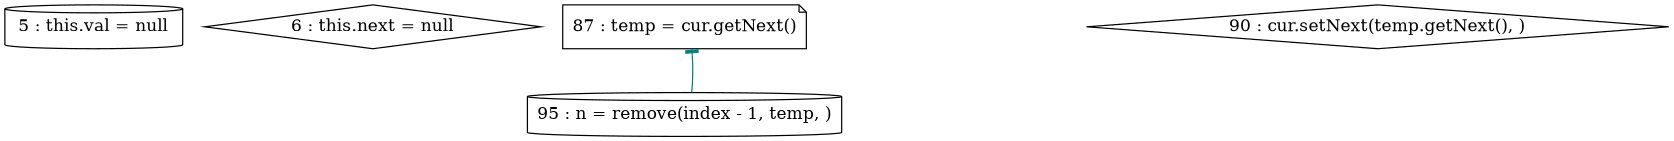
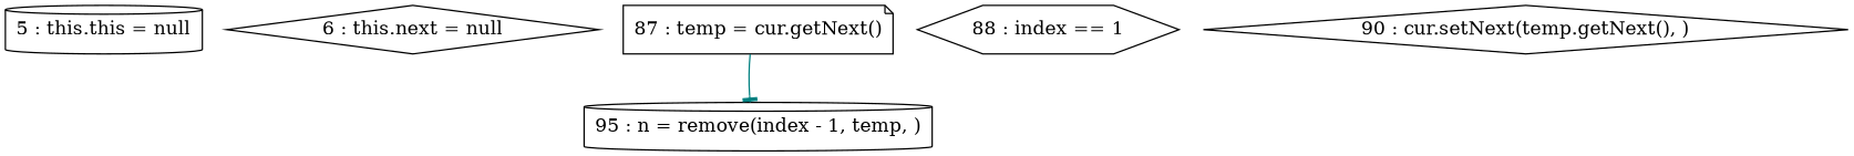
  digraph {
    node [shape=cylinder]
-   "5 : this.val = null"
+   "5 : this.val = null" [label="5 : this.this = null"]
    "6 : this.next = null" [shape=diamond]
    "87 : temp = cur.getNext()" [shape=note]
    "95 : n = remove(index - 1, temp, )"
+   "88 : index == 1" [shape=hexagon]
    "90 : cur.setNext(temp.getNext(), )" [shape=diamond]
-   "95 : n = remove(index - 1, temp, )" -> "87 : temp = cur.getNext()" [color=teal style=solid arrowhead=tee]
+   "87 : temp = cur.getNext()" -> "95 : n = remove(index - 1, temp, )" [color=teal style=solid arrowhead=tee]
  }
